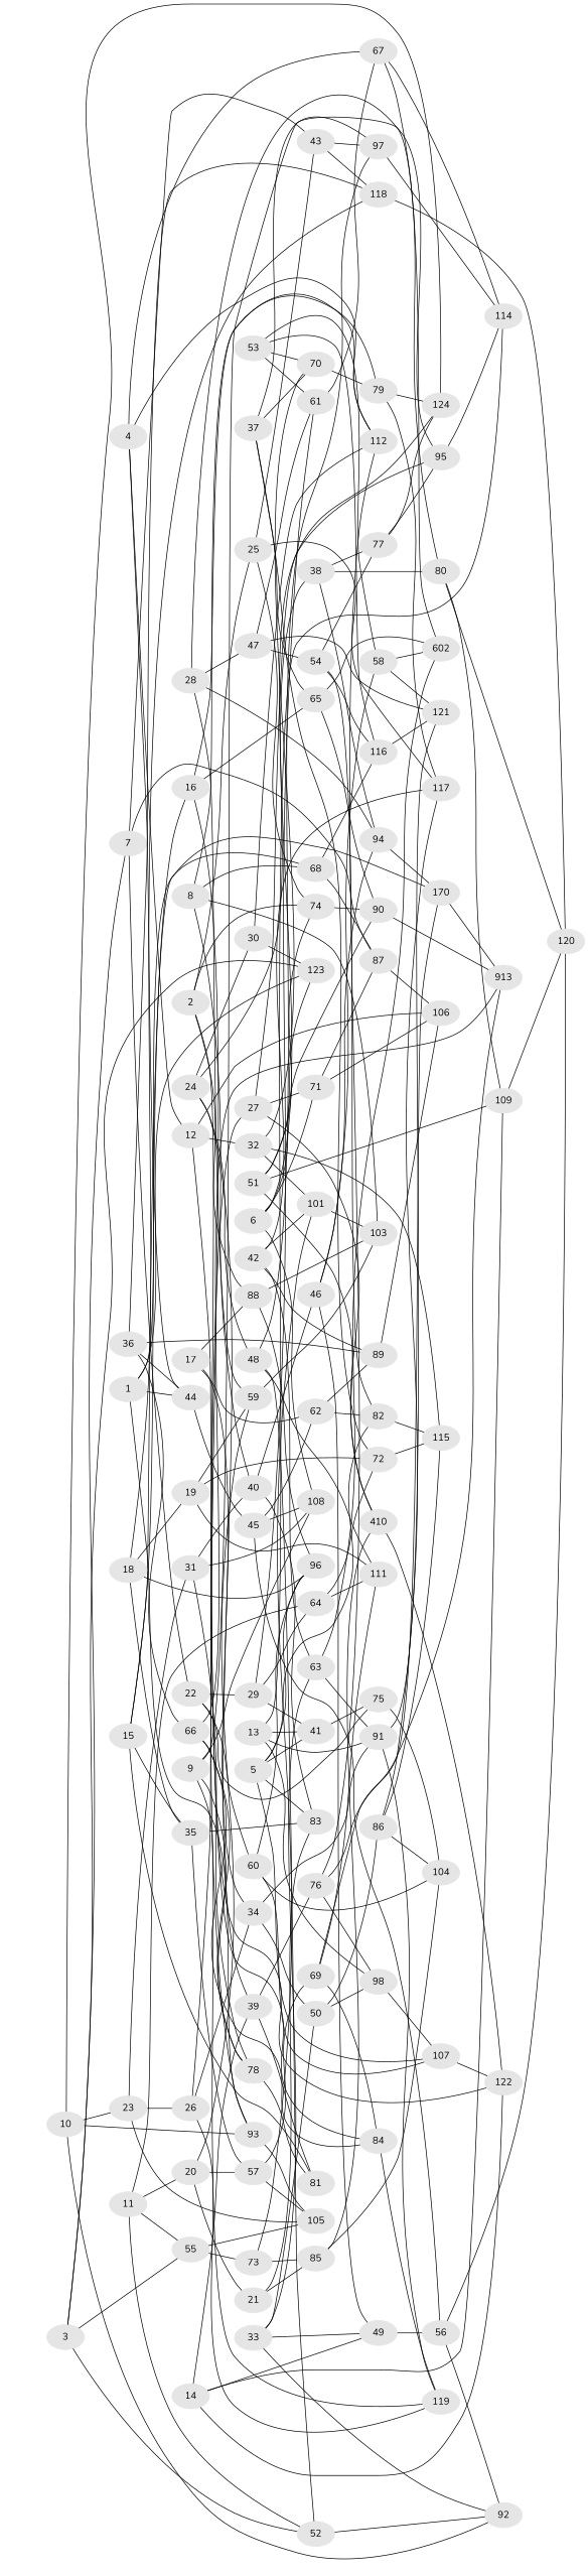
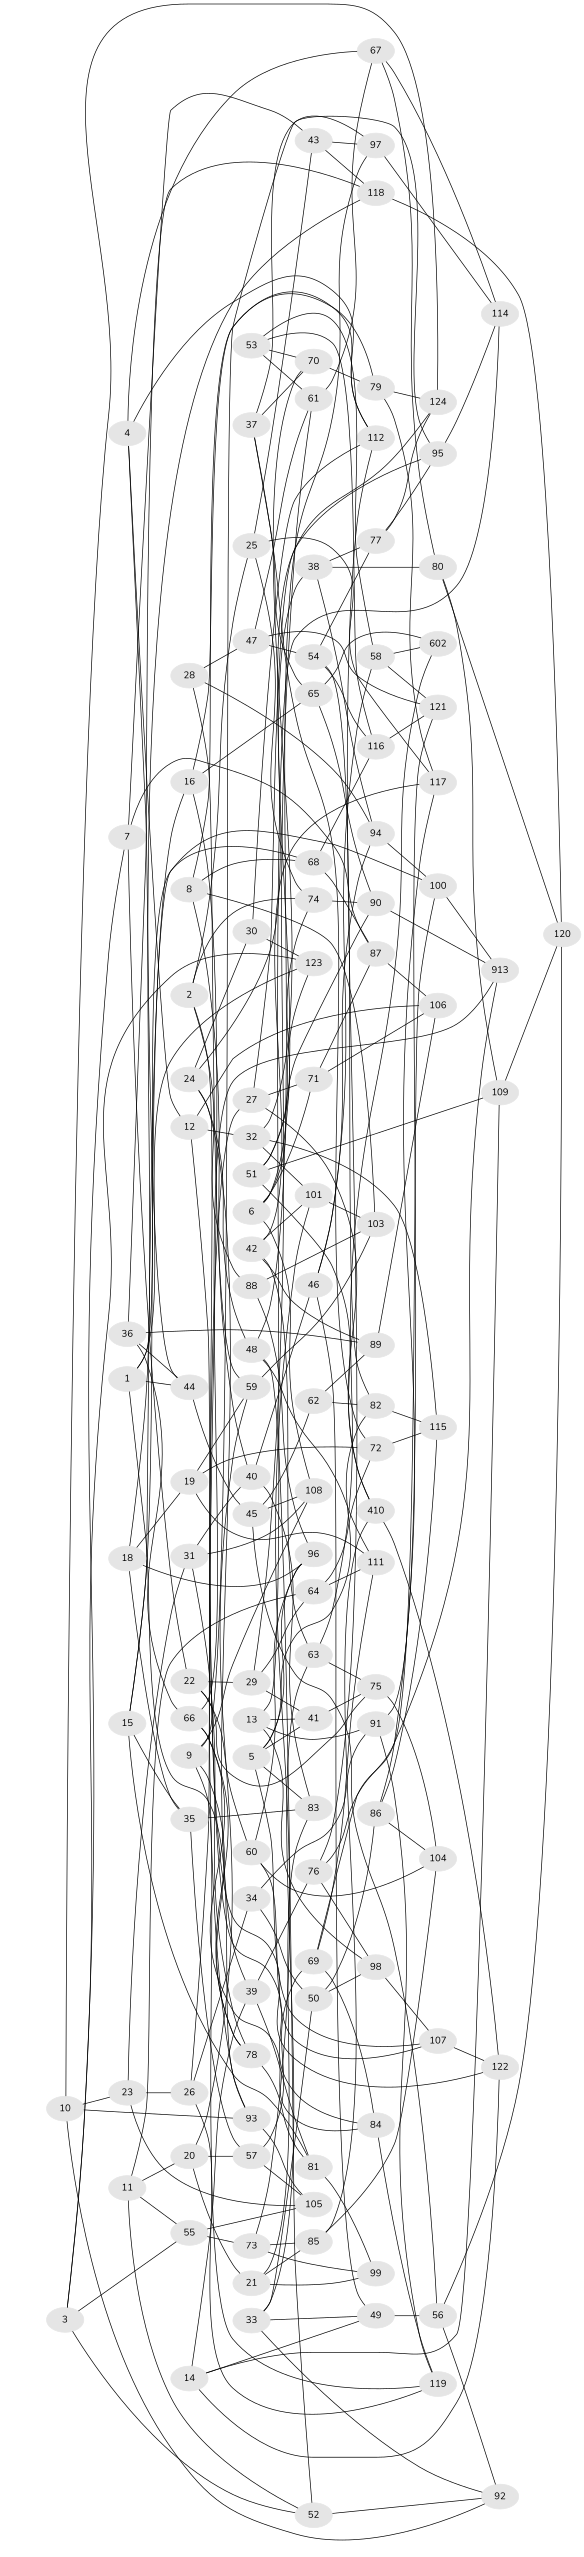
  graph {
    fontname=Nunito
    rankdir=LR
    node [color=gray90 fontname=Nunito style=filled]
    edge [fontname=Nunito]
    1
    44
    68
    93
    123
    45
    87
    116
    105
    2
    25
    74
    88
    122
    43
    117
    90
    96
    103
    3
    7
    52
    55
    22
    92
    73
    4
    12
    67
    112
    32
    84
    106
    114
    80
    5
    82
    83
    107
    41
    115
    6
    38
    71
    108
    94
    77
    n48 [label=913]
    29
    60
    75
    97
    118
    8
    40
    79
    46
    124
    9
    78
    119
    81
    10
    23
    26
    31
    11
    20
    64
    59
    21
    57
    72
    111
    70
    101
    13
    91
    98
    121
    14
    39
    49
    109
    76
    56
    120
    15
    16
    35
-   100 [label=170]
+   100
    65
+   99
    n94 [label=602]
-   17
    34
    62
    50
    89
    18
    19
    85
    69
    n104 [label=410]
    104
    61
    27
    24
    30
    48
    95
    28
    47
    54
    33
    63
    86
    36
    66
    37
    58
    42
    51
    53
    1 -- 44
    1 -- 68
    1 -- 93
    1 -- 123
    44 -- 45
    68 -- 87
    68 -- 116
    93 -- 105
    45 -- 108
    45 -- 56
    45 -- 62
    87 -- 106
    116 -- 121
    2 -- 25
    2 -- 74
    2 -- 88
    2 -- 122
    25 -- 74
    25 -- 43
    25 -- 117
    74 -- 90
    88 -- 96
    88 -- 103
    43 -- 97
    43 -- 118
    90 -- n48
    3 -- 123
    3 -- 7
    3 -- 52
    3 -- 55
    7 -- 87
    7 -- 43
    7 -- 22
    52 -- 92
    55 -- 105
    55 -- 73
    22 -- 29
    22 -- 60
    22 -- 75
    73 -- 101
+   73 -- 99
    73 -- 85
    4 -- 44
    4 -- 12
    4 -- 67
    4 -- 112
    12 -- 32
    12 -- 84
    12 -- 106
    67 -- 114
    67 -- 80
    32 -- 115
    32 -- 70
    32 -- 101
    84 -- 119
    80 -- 109
    80 -- 120
    5 -- 96
    5 -- 82
    5 -- 83
    5 -- 107
    5 -- 41
    82 -- 115
    107 -- 122
    41 -- 75
    6 -- 90
    6 -- 38
    6 -- 71
    6 -- 108
    38 -- 80
    38 -- 94
    38 -- 77
    71 -- 87
    71 -- 106
    94 -- 100
    77 -- 124
    77 -- 95
    29 -- 41
    29 -- 64
    29 -- 61
    60 -- 96
    60 -- 107
    60 -- 104
    75 -- 104
    97 -- 114
    118 -- 120
    8 -- 68
    8 -- 103
    8 -- 40
    8 -- 79
    40 -- 83
    40 -- 46
    79 -- 117
    79 -- 124
    46 -- 94
    46 -- 49
    46 -- 58
    9 -- 108
    9 -- 97
    9 -- 78
    9 -- 119
    78 -- 81
+   81 -- 99
    10 -- 93
    10 -- 92
    10 -- 124
    10 -- 23
    23 -- 105
    23 -- 26
    23 -- 31
    26 -- 119
    26 -- 34
    26 -- 27
    31 -- 108
    31 -- 40
    31 -- 78
    11 -- 52
    11 -- 55
    11 -- 20
    11 -- 64
    20 -- 59
    20 -- 21
    20 -- 57
    64 -- 72
    64 -- 111
    59 -- 103
    21 -- 83
+   21 -- 99
    21 -- 85
    57 -- 105
    57 -- 69
    72 -- 115
    70 -- 79
    101 -- 103
    13 -- 114
    13 -- 41
    13 -- 91
    13 -- 98
    91 -- 119
    91 -- 121
    98 -- 107
    14 -- 122
    14 -- 39
    14 -- 49
    14 -- 109
    39 -- 81
    39 -- 76
    49 -- 56
    109 -- 120
    76 -- 112
    76 -- n48
    76 -- 98
    56 -- 92
    56 -- 120
    15 -- 81
    15 -- 16
    15 -- 35
    15 -- 100
    16 -- 93
    16 -- 112
    16 -- 65
    35 -- 83
    35 -- 57
    100 -- n48
    65 -- 90
    65 -- n94
-   17 -- 88
-   17 -- 34
-   17 -- 62
    34 -- 91
    34 -- 50
    62 -- 82
    62 -- 89
    50 -- 98
    50 -- 86
    89 -- 106
    18 -- 96
    18 -- 118
    18 -- 35
    18 -- 19
    19 -- 59
    19 -- 72
    19 -- 111
    85 -- n104
    85 -- 104
    69 -- 84
    69 -- 111
    69 -- 100
    n104 -- 122
    61 -- 67
    27 -- 71
    27 -- n104
    27 -- 95
    24 -- 124
    24 -- 39
    24 -- 30
    24 -- 48
    30 -- 123
    30 -- 112
    48 -- 52
    48 -- 97
    48 -- 111
    95 -- 114
    28 -- 94
    28 -- 59
-   28 -- n94
    28 -- 47
    47 -- 121
    47 -- 61
    47 -- 54
    54 -- 116
    54 -- 82
    54 -- 77
    33 -- 92
    33 -- 49
    33 -- 50
    33 -- 63
-   63 -- 91
+   63 -- 75
    63 -- n94
    86 -- 117
    86 -- 115
    86 -- 104
    36 -- 44
    36 -- 118
    36 -- 89
    36 -- 66
    66 -- 84
    66 -- n48
    66 -- 78
    37 -- 72
    37 -- 70
    37 -- 65
    37 -- 95
    58 -- 121
    58 -- n94
    42 -- 117
    42 -- 101
    42 -- 89
    42 -- 63
    51 -- 123
    51 -- 74
    51 -- 109
    51 -- n104
    53 -- 116
    53 -- 70
    53 -- 61
    53 -- 58
  }
